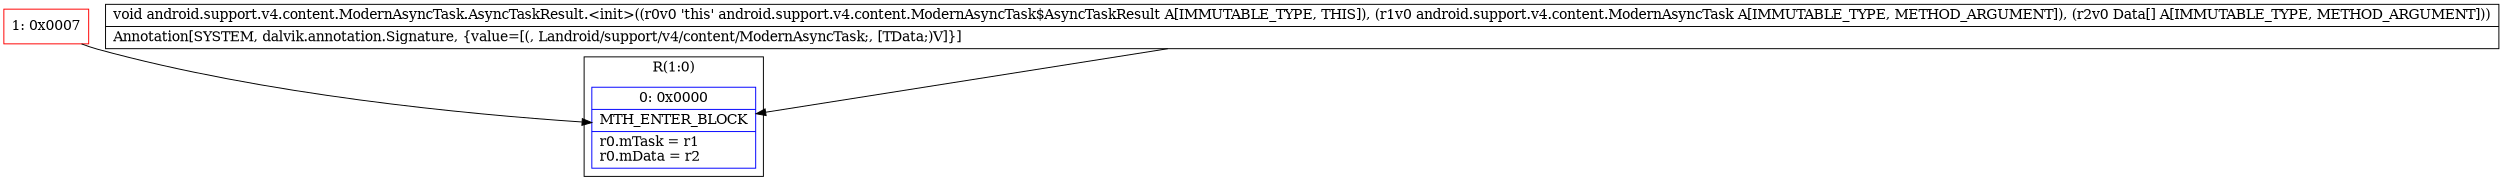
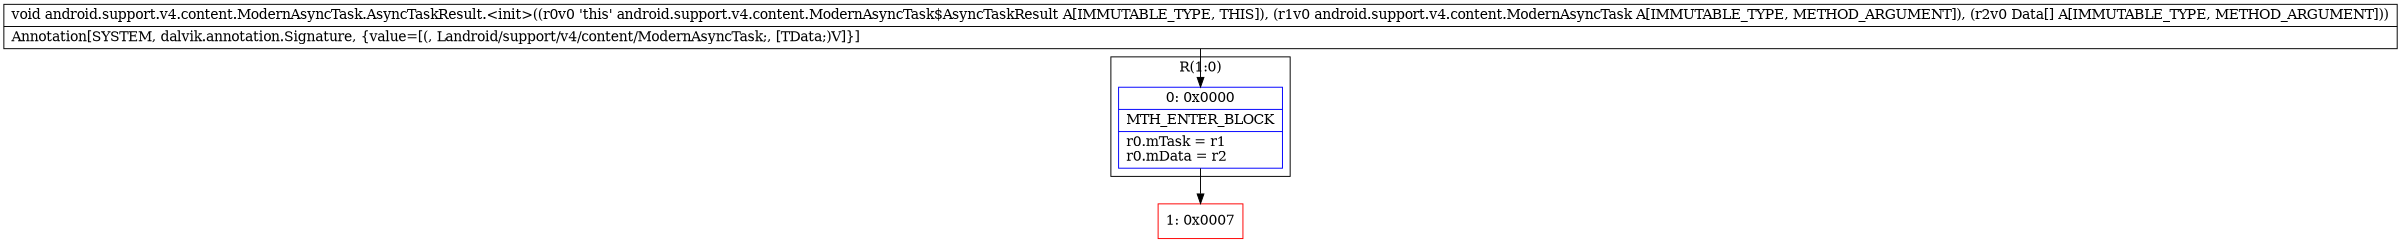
  digraph {
    node [shape=record]
    n1 [color=blue label="{0\:\ 0x0000|MTH_ENTER_BLOCK\l|r0.mTask = r1\lr0.mData = r2\l}"]
    n2 [color=red label="{1\:\ 0x0007}"]
    n3 [label="{void android.support.v4.content.ModernAsyncTask.AsyncTaskResult.\<init\>((r0v0 'this' android.support.v4.content.ModernAsyncTask$AsyncTaskResult A[IMMUTABLE_TYPE, THIS]), (r1v0 android.support.v4.content.ModernAsyncTask A[IMMUTABLE_TYPE, METHOD_ARGUMENT]), (r2v0 Data[] A[IMMUTABLE_TYPE, METHOD_ARGUMENT]))  | Annotation[SYSTEM, dalvik.annotation.Signature, \{value=[(, Landroid\/support\/v4\/content\/ModernAsyncTask;, [TData;)V]\}]\l}"]
    subgraph cluster_1 {
      label="R(1:0)"
      n1
    }
-   n2 -> n1
+   n1 -> n2
    n3 -> n1
  }
